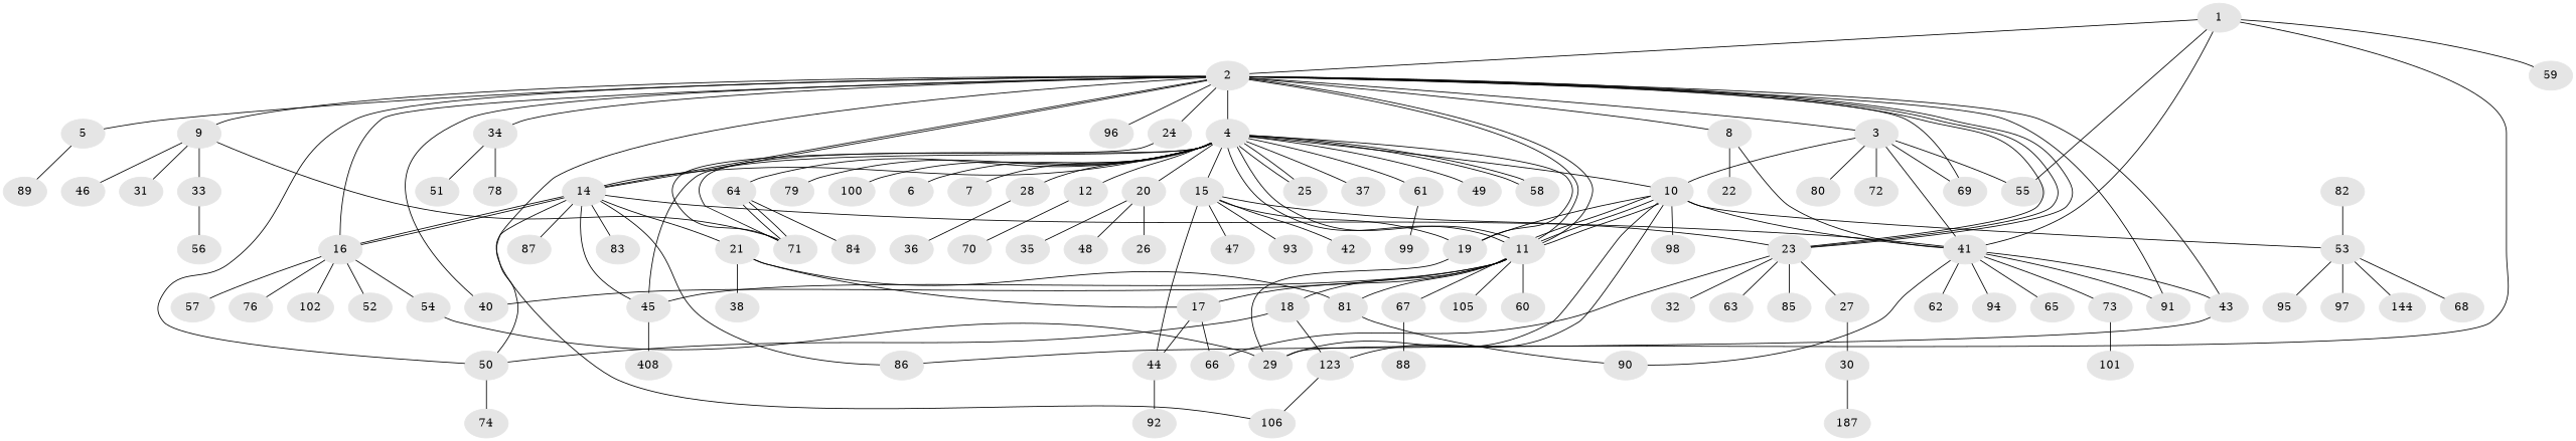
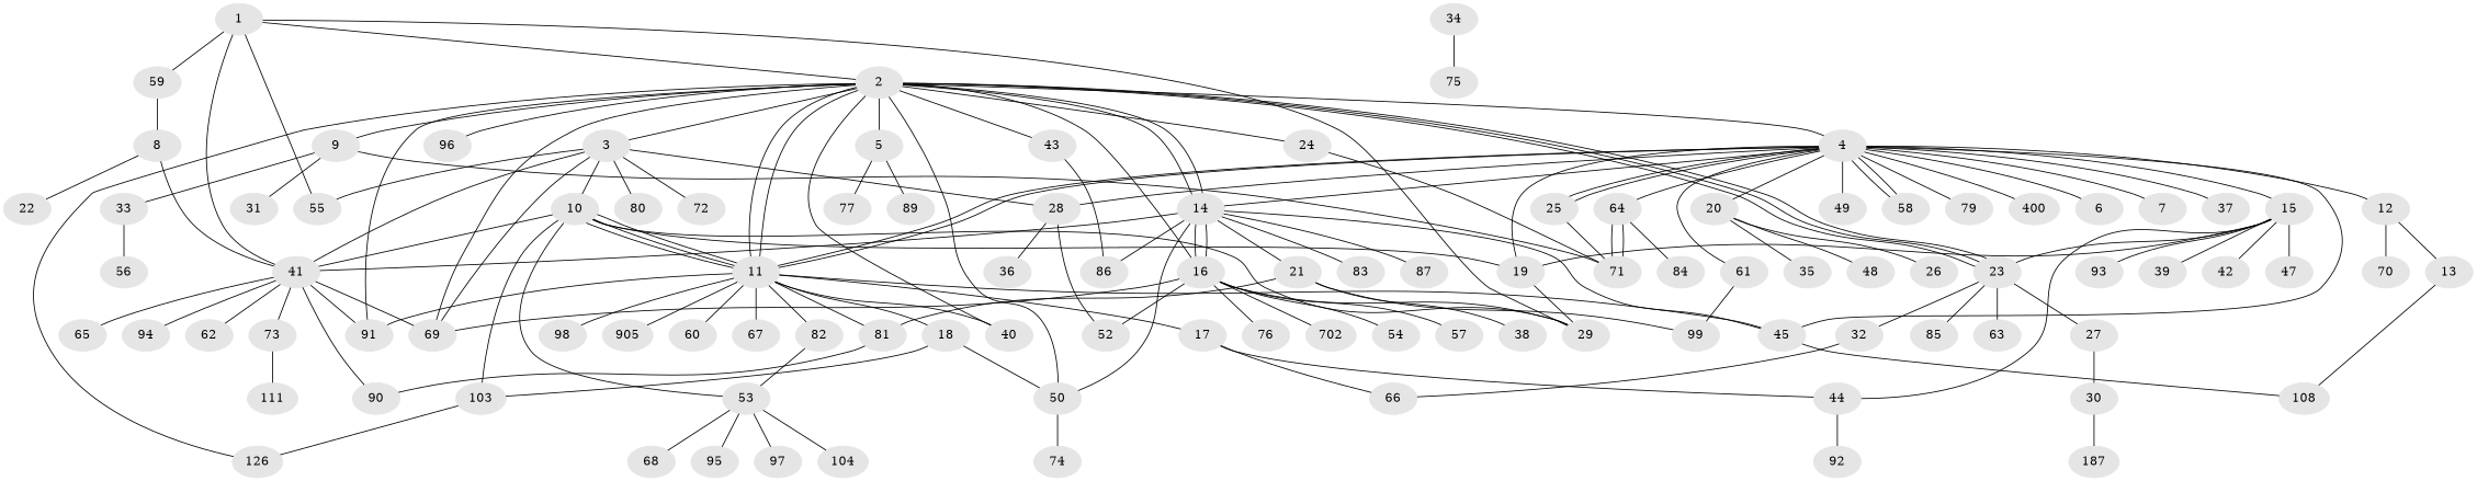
  graph {
    node [color=gray90 style=filled]
    1
    2
    29
    41
    55
    59
    3
    4
    5
    8
    9
    11
    14
    16
    23
    24
    34
    40
    43
    50
    69
    91
    96
-   106
+   106 [label=126]
    62
    65
    73
    90
    94
    10
    28
    72
    80
    6
    7
    12
    15
    19
    20
    25
    37
    45
    49
    58
    61
    64
    71
    79
-   100
+   100 [label=400]
+   77
    89
    22
    31
    33
-   46
    17
    18
    60
    67
    81
    82
    98
-   105
+   105 [label=905]
    21
    83
    86
    87
    52
    54
    57
    76
-   102
+   102 [label=702]
    66
    27
    32
    63
    85
-   51
-   75 [label=78]
+   75
    74
    53
-   103 [label=123]
+   103
    36
+   13
    70
+   39
    42
    44
    47
    93
    26
    35
    48
-   108 [label=408]
+   108
    99
    84
    56
    68
    95
    97
-   104 [label=144]
-   88
+   104
    38
    92
    30
    n106 [label=187]
-   101
+   101 [label=111]
    1 -- 2
    1 -- 29
    1 -- 41
    1 -- 55
    1 -- 59
    2 -- 3
    2 -- 4
    2 -- 5
-   2 -- 8
+   59 -- 8
    2 -- 9
    2 -- 11
    2 -- 11
    2 -- 14
    2 -- 14
    2 -- 16
    2 -- 23
    2 -- 23
    2 -- 23
    2 -- 24
-   2 -- 34
    2 -- 40
    2 -- 43
    2 -- 50
    2 -- 69
    2 -- 91
    2 -- 96
    2 -- 106
-   41 -- 43
+   41 -- 69
    41 -- 91
    41 -- 62
    41 -- 65
    41 -- 73
    41 -- 90
    41 -- 94
    3 -- 41
    3 -- 55
    3 -- 69
    3 -- 10
+   3 -- 28
    3 -- 72
    3 -- 80
    4 -- 11
    4 -- 11
    4 -- 14
-   4 -- 10
    4 -- 28
    4 -- 6
    4 -- 7
    4 -- 12
    4 -- 15
    4 -- 19
    4 -- 20
    4 -- 25
    4 -- 25
    4 -- 37
    4 -- 45
    4 -- 49
    4 -- 58
    4 -- 58
    4 -- 61
    4 -- 64
-   4 -- 71
+   25 -- 71
    4 -- 79
    4 -- 100
+   5 -- 77
    5 -- 89
    8 -- 41
    8 -- 22
    9 -- 71
    9 -- 31
    9 -- 33
-   9 -- 46
    11 -- 40
+   11 -- 91
    11 -- 45
    11 -- 17
    11 -- 18
    11 -- 60
    11 -- 67
    11 -- 81
-   10 -- 98
+   11 -- 82
+   11 -- 98
    11 -- 105
    14 -- 41
    14 -- 16
    14 -- 16
    14 -- 50
    14 -- 45
    14 -- 21
    14 -- 83
    14 -- 86
    14 -- 87
-   54 -- 29
+   16 -- 29
+   16 -- 69
    16 -- 52
    16 -- 54
    16 -- 57
    16 -- 76
    16 -- 102
-   23 -- 66
+   32 -- 66
    23 -- 27
    23 -- 32
    23 -- 63
    23 -- 85
    24 -- 71
-   34 -- 51
    34 -- 75
    43 -- 86
    50 -- 74
    73 -- 101
    10 -- 29
    10 -- 41
    10 -- 11
    10 -- 11
    10 -- 11
    10 -- 19
    10 -- 53
    10 -- 103
+   28 -- 52
    28 -- 36
+   12 -- 13
    12 -- 70
    15 -- 23
    15 -- 19
+   15 -- 39
    15 -- 42
    15 -- 44
    15 -- 47
    15 -- 93
    19 -- 29
    20 -- 26
    20 -- 35
    20 -- 48
    45 -- 108
    61 -- 99
    64 -- 71
    64 -- 71
    64 -- 84
    33 -- 56
    17 -- 66
    17 -- 44
    18 -- 50
    18 -- 103
-   67 -- 88
    81 -- 90
    82 -- 53
    21 -- 81
-   21 -- 17
+   21 -- 99
    21 -- 38
    27 -- 30
    53 -- 68
    53 -- 95
    53 -- 97
    53 -- 104
    103 -- 106
+   13 -- 108
    44 -- 92
    30 -- n106
  }
